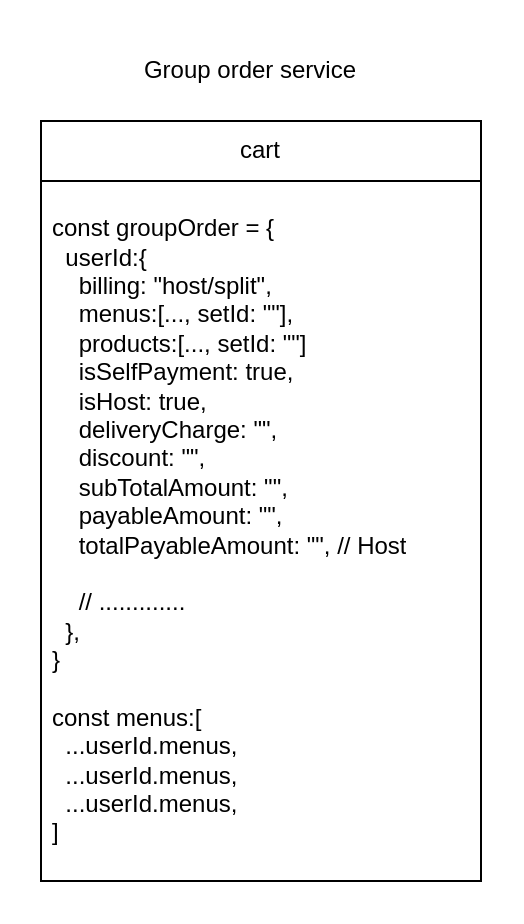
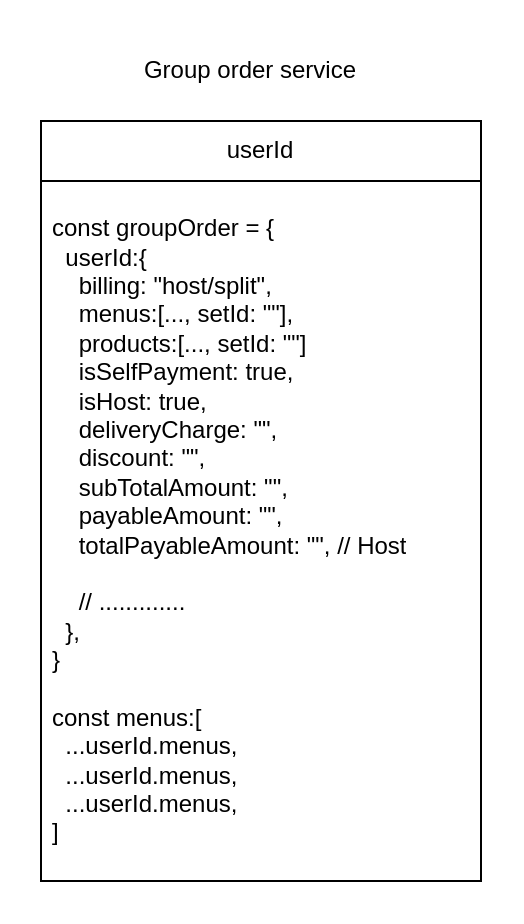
  <mxCell id="0" />
  <mxCell id="1" parent="0" />
  <mxCell id="2" value="Group order service" style="text;html=1;align=center;verticalAlign=middle;whiteSpace=wrap;rounded=0;" parent="1" vertex="1"><mxGeometry x="60" y="20" width="130" height="30" as="geometry" /></mxCell>
- <mxCell id="3" value="cart" style="swimlane;fontStyle=0;childLayout=stackLayout;horizontal=1;startSize=30;horizontalStack=0;resizeParent=1;resizeParentMax=0;resizeLast=0;collapsible=1;marginBottom=0;whiteSpace=wrap;html=1;" vertex="1" parent="1"><mxGeometry x="20" y="60" width="220" height="380" as="geometry" /></mxCell>
+ <mxCell id="3" value="userId" style="swimlane;fontStyle=0;childLayout=stackLayout;horizontal=1;startSize=30;horizontalStack=0;resizeParent=1;resizeParentMax=0;resizeLast=0;collapsible=1;marginBottom=0;whiteSpace=wrap;html=1;" vertex="1" parent="1"><mxGeometry x="20" y="60" width="220" height="380" as="geometry" /></mxCell>
  <mxCell id="4" value="&lt;div&gt;const groupOrder = {&lt;/div&gt;&lt;div&gt;&amp;nbsp; userId:{&lt;/div&gt;&lt;div&gt;&amp;nbsp; &amp;nbsp; billing: &quot;host/split&quot;,&lt;/div&gt;&lt;div&gt;&amp;nbsp; &amp;nbsp; menus:[..., setId: &quot;&quot;],&lt;/div&gt;&lt;div&gt;&amp;nbsp; &amp;nbsp; products:[..., setId: &quot;&quot;]&lt;/div&gt;&lt;div&gt;&amp;nbsp; &amp;nbsp; isSelfPayment: true,&lt;/div&gt;&lt;div&gt;&amp;nbsp; &amp;nbsp; isHost: true,&lt;/div&gt;&lt;div&gt;&amp;nbsp; &amp;nbsp; deliveryCharge: &quot;&quot;,&lt;/div&gt;&lt;div&gt;&amp;nbsp; &amp;nbsp; discount: &quot;&quot;,&lt;/div&gt;&lt;div&gt;&amp;nbsp; &amp;nbsp; subTotalAmount: &quot;&quot;,&lt;/div&gt;&lt;div&gt;&amp;nbsp; &amp;nbsp; payableAmount: &quot;&quot;,&lt;/div&gt;&lt;div&gt;&amp;nbsp; &amp;nbsp; totalPayableAmount: &quot;&quot;, // Host&lt;/div&gt;&lt;div&gt;&amp;nbsp; &amp;nbsp;&amp;nbsp;&lt;/div&gt;&lt;div&gt;&amp;nbsp; &amp;nbsp; // .............&lt;/div&gt;&lt;div&gt;&amp;nbsp; },&lt;/div&gt;&lt;div&gt;}&lt;/div&gt;&lt;div&gt;&lt;br&gt;&lt;/div&gt;&lt;div&gt;const menus:[&lt;/div&gt;&lt;div&gt;&amp;nbsp; ...userId.menus,&lt;/div&gt;&lt;div&gt;&amp;nbsp; ...userId.menus,&lt;/div&gt;&lt;div&gt;&amp;nbsp; ...userId.menus,&lt;/div&gt;&lt;div&gt;]&lt;/div&gt;" style="text;strokeColor=none;fillColor=none;align=left;verticalAlign=middle;spacingLeft=4;spacingRight=4;overflow=hidden;points=[[0,0.5],[1,0.5]];portConstraint=eastwest;rotatable=0;whiteSpace=wrap;html=1;" vertex="1" parent="3"><mxGeometry y="30" width="220" height="350" as="geometry" /></mxCell>
